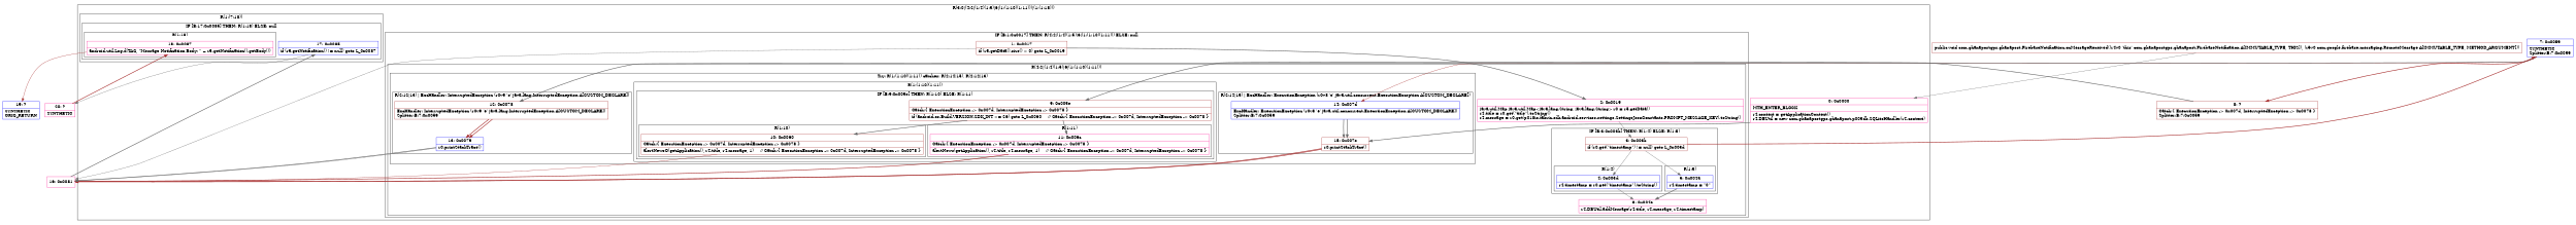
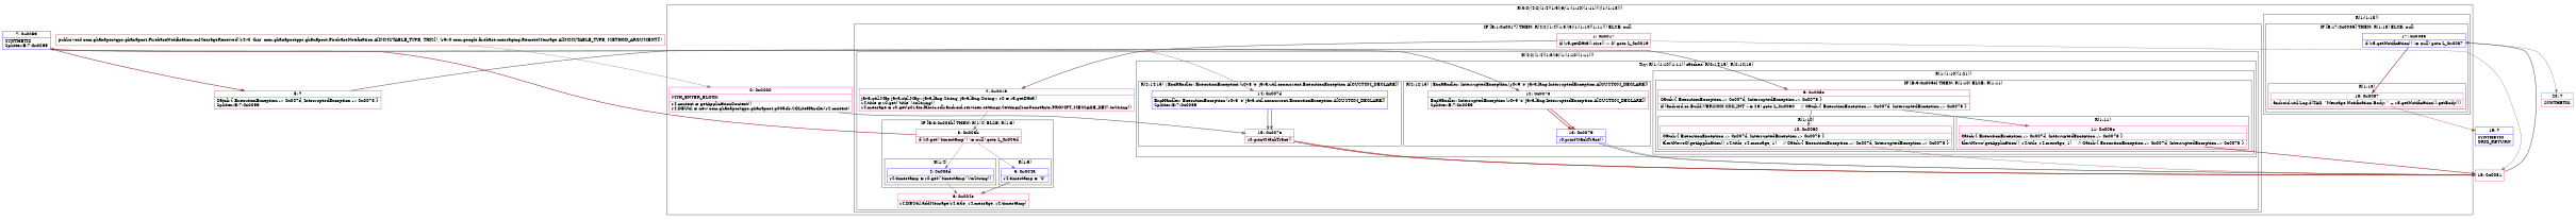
  digraph {
    node [color=brown shape=record]
    edge [color=gray40 style=bold]
    n1 [color=blue label="{4\:\ 0x003d|r4.timestamp = r0.get(\"timestamp\").toString()\l}"]
    n2 [color=blue label="{5\:\ 0x004a|r4.timestamp = \"0\"\l}"]
    n3 [label="{3\:\ 0x003b|if (r0.get(\"timestamp\") != null) goto L_0x003d\l}"]
    n4 [label="{10\:\ 0x0060|Catch:\{ ExecutionException \-\> 0x007d, InterruptedException \-\> 0x0078 \}\l|alertNewsO(getApplication(), r4.title, r4.message, 1)     \/\/ Catch:\{ ExecutionException \-\> 0x007d, InterruptedException \-\> 0x0078 \}\l}"]
    n5 [color=deeppink label="{11\:\ 0x006c|Catch:\{ ExecutionException \-\> 0x007d, InterruptedException \-\> 0x0078 \}\l|alertNews(getApplication(), r4.title, r4.message, 1)     \/\/ Catch:\{ ExecutionException \-\> 0x007d, InterruptedException \-\> 0x0078 \}\l}"]
    n6 [label="{9\:\ 0x005e|Catch:\{ ExecutionException \-\> 0x007d, InterruptedException \-\> 0x0078 \}\l|if (android.os.Build.VERSION.SDK_INT \>= 26) goto L_0x0060     \/\/ Catch:\{ ExecutionException \-\> 0x007d, InterruptedException \-\> 0x0078 \}\l}"]
    n7 [color=blue label="{14\:\ 0x007d|ExcHandler: ExecutionException (r0v8 'e' java.util.concurrent.ExecutionException A[CUSTOM_DECLARE])\lSplitter:B:7:0x0059\l}"]
    n8 [label="{15\:\ 0x007e|r0.printStackTrace()\l}"]
    n9 [label="{12\:\ 0x0078|ExcHandler: InterruptedException (r0v9 'e' java.lang.InterruptedException A[CUSTOM_DECLARE])\lSplitter:B:7:0x0059\l}"]
    n10 [color=blue label="{13\:\ 0x0079|r0.printStackTrace()\l}"]
    n11 [color=deeppink label="{2\:\ 0x0019|java.util.Map java.util.Map\<java.lang.String, java.lang.String\> r0 = r5.getData()\lr4.title = r0.get(\"title\").toString()\lr4.message = r0.get(p018io.fabric.sdk.android.services.settings.SettingsJsonConstants.PROMPT_MESSAGE_KEY).toString()\l}"]
    n12 [color=deeppink label="{6\:\ 0x004e|r4.DBUtil.addMessage(r4.title, r4.message, r4.timestamp)\l}"]
    n13 [label="{1\:\ 0x0017|if (r5.getData().size() \> 0) goto L_0x0019\l}"]
    n14 [color=deeppink label="{18\:\ 0x0087|android.util.Log.d(TAG, \"Message Notification Body: \" + r5.getNotification().getBody())\l}"]
    n15 [color=blue label="{17\:\ 0x0085|if (r5.getNotification() != null) goto L_0x0087\l}"]
    n16 [color=deeppink label="{0\:\ 0x0000|MTH_ENTER_BLOCK\l|r4.context = getApplicationContext()\lr4.DBUtil = new com.ghanapostgps.ghanapost.p005db.SQLiteHandler(r4.context)\l}"]
    n17 [color=blue label="{7\:\ 0x0059|SYNTHETIC\lSplitter:B:7:0x0059\l}"]
    n18 [color=deeppink label="{16\:\ 0x0081}"]
    n19 [color=blue label="{19\:\ ?|SYNTHETIC\lORIG_RETURN\l}"]
    n20 [color=deeppink label="{20\:\ ?|SYNTHETIC\l}"]
    n21 [label="{8\:\ ?|Catch:\{ ExecutionException \-\> 0x007d, InterruptedException \-\> 0x0078 \}\lSplitter:B:7:0x0059\l}"]
    n22 [label="{public void com.ghanapostgps.ghanapost.FirebaseNotification.onMessageReceived((r4v0 'this' com.ghanapostgps.ghanapost.FirebaseNotification A[IMMUTABLE_TYPE, THIS]), (r5v0 com.google.firebase.messaging.RemoteMessage A[IMMUTABLE_TYPE, METHOD_ARGUMENT])) }"]
    subgraph cluster_1 {
      label="R(3:0|(4:2|(1:4)(1:5)|6|(1:(1:10)(1:11)))|(1:(1:18)))"
      n16
      subgraph cluster_2 {
        label="IF [B:1:0x0017] THEN: R(4:2|(1:4)(1:5)|6|(1:(1:10)(1:11))) ELSE: null"
        n13
        subgraph cluster_3 {
          label="R(4:2|(1:4)(1:5)|6|(1:(1:10)(1:11)))"
          n11
          n12
          subgraph cluster_4 {
            label="IF [B:3:0x003b] THEN: R(1:4) ELSE: R(1:5)"
            n3
            subgraph cluster_5 {
              label="R(1:4)"
              n1
            }
            subgraph cluster_6 {
              label="R(1:5)"
              n2
            }
          }
          subgraph cluster_7 {
            label="Try: R(1:(1:10)(1:11)) catches: R(2:14|15), R(2:12|13)"
            subgraph cluster_8 {
-             label="R(1:(1:10)(1:11))"
+             label="R(1:(1:10)(1:21))"
              subgraph cluster_9 {
                label="IF [B:9:0x005e] THEN: R(1:10) ELSE: R(1:11)"
                n6
                subgraph cluster_10 {
                  label="R(1:10)"
                  n4
                }
                subgraph cluster_11 {
                  label="R(1:11)"
                  n5
                }
              }
            }
            subgraph cluster_12 {
              label="R(2:14|15) | ExcHandler: ExecutionException (r0v8 'e' java.util.concurrent.ExecutionException A[CUSTOM_DECLARE])\l"
              n7
              n8
            }
            subgraph cluster_13 {
              label="R(2:12|13) | ExcHandler: InterruptedException (r0v9 'e' java.lang.InterruptedException A[CUSTOM_DECLARE])\l"
              n9
              n10
            }
          }
        }
      }
      subgraph cluster_14 {
-       label="R(1:(7:18))"
+       label="R(1:(1:18))"
        subgraph cluster_15 {
          label="IF [B:17:0x0085] THEN: R(1:18) ELSE: null"
          n15
          subgraph cluster_16 {
            label="R(1:18)"
            n14
          }
        }
      }
    }
    subgraph cluster_17 {
      label="R(2:14|15) | ExcHandler: ExecutionException (r0v8 'e' java.util.concurrent.ExecutionException A[CUSTOM_DECLARE])\l"
    }
    subgraph cluster_18 {
      label="R(2:12|13) | ExcHandler: InterruptedException (r0v9 'e' java.lang.InterruptedException A[CUSTOM_DECLARE])\l"
    }
    n1 -> n12 [style=solid]
    n2 -> n12
    n3 -> n1 [style=solid]
    n3 -> n2 [style=solid]
    n3 -> n17 [color=brown]
    n4 -> n18 [color=brown style=solid]
    n5 -> n18 [color=brown]
    n6 -> n4
    n6 -> n5
    n7 -> n8
    n7 -> n8
    n8 -> n18 [color=brown]
    n8 -> n18 [color=brown]
    n9 -> n10 [color=brown]
    n9 -> n10 [color=brown]
    n10 -> n18
    n10 -> n18 [style=solid]
    n11 -> n3 [style=solid]
    n13 -> n11
    n13 -> n18 [style=solid]
    n14 -> n19 [color=brown style=solid]
-   n20 -> n14 [color=brown]
+   n15 -> n14 [color=brown]
    n15 -> n20 [style=solid]
    n16 -> n8
    n17 -> n7 [color=brown style=solid]
    n17 -> n9
    n17 -> n21 [color=brown]
    n18 -> n15
    n21 -> n6
    n22 -> n16 [style=solid]
  }
